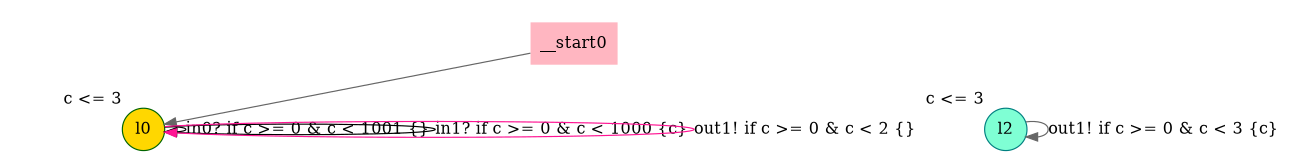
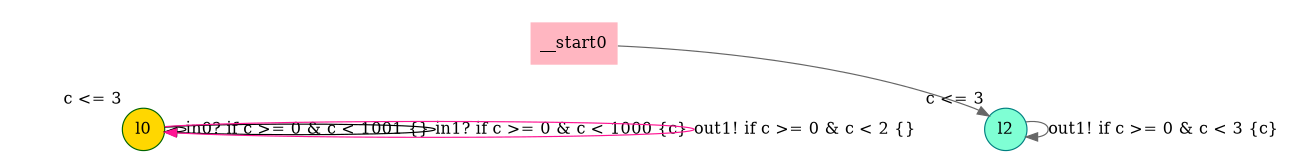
  digraph {
    node [color=teal shape=circle style=filled margin=0 xlabel="c <= 3"]
    edge [color=gray40]
    __start0 [fillcolor=lightpink shape=none margin="" xlabel=""]
    n2 [color=darkgreen fillcolor=gold label=l0]
    n3 [fillcolor=aquamarine label=l2]
-   __start0 -> n2
+   __start0 -> n3
    n2 -> n2 [color=black label="in0? if c >= 0 & c < 1001 {} "]
    n2 -> n2 [color=black label="in1? if c >= 0 & c < 1000 {c} "]
    n2 -> n2 [color=deeppink label="out1! if c >= 0 & c < 2 {} "]
    n3 -> n3 [label="out1! if c >= 0 & c < 3 {c} "]
  }
